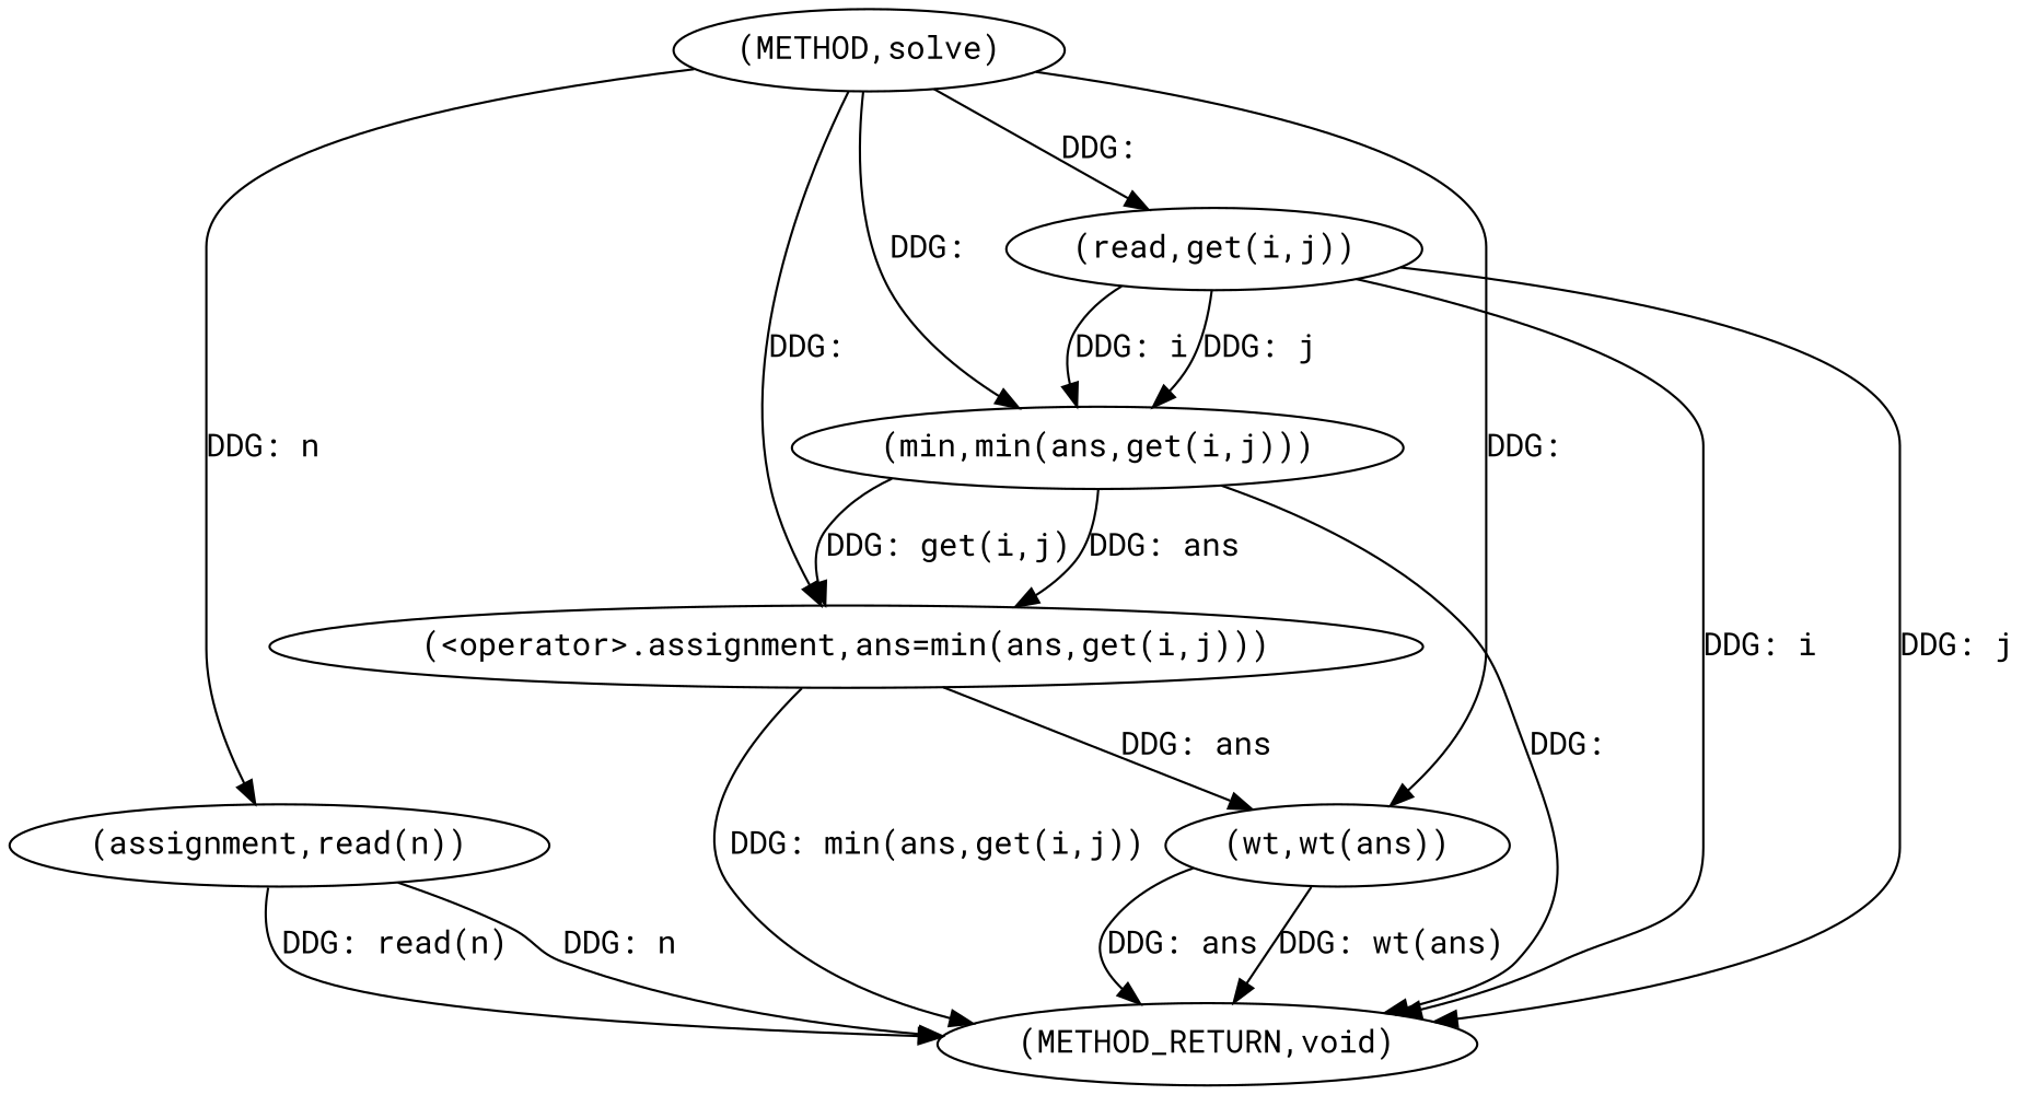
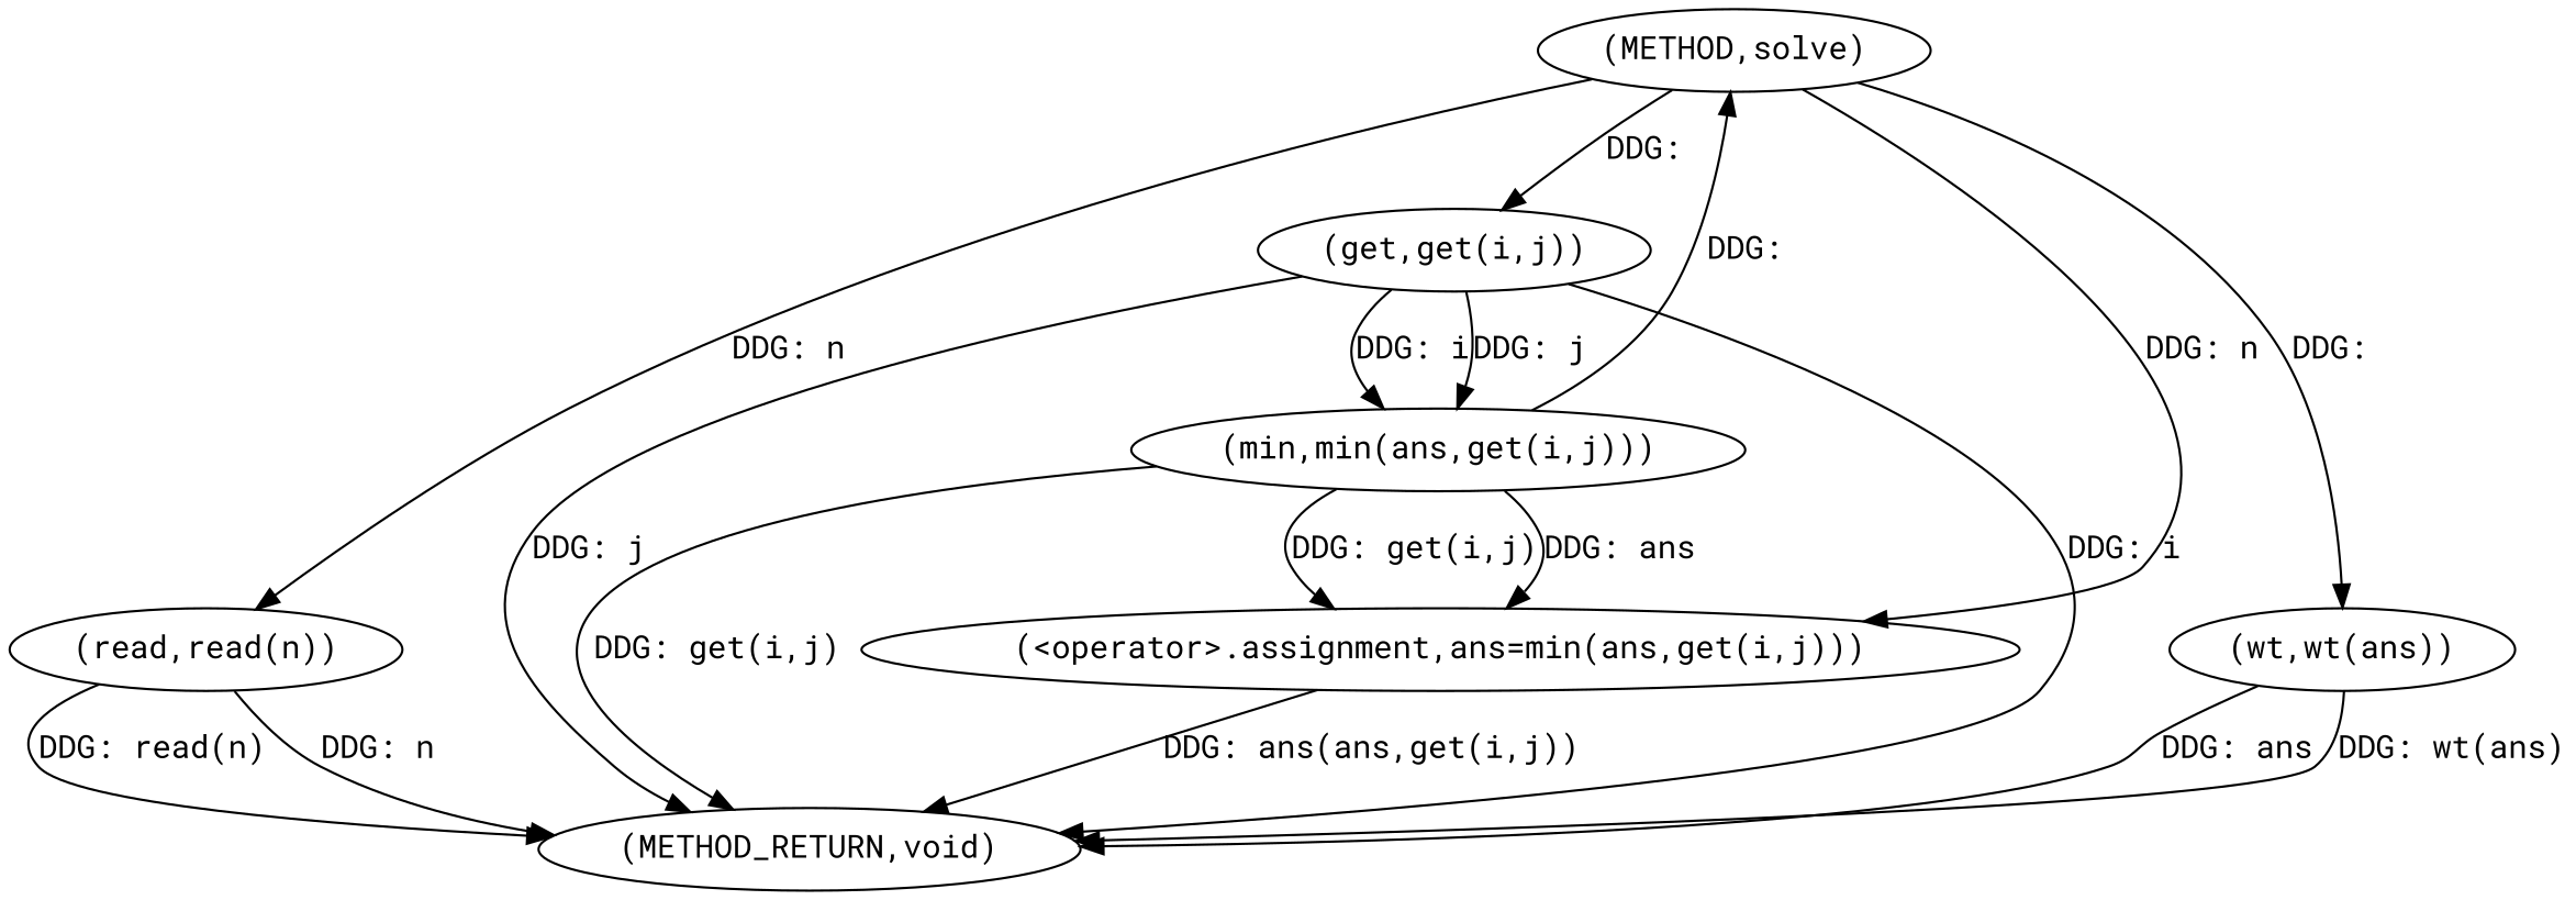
  digraph {
    fontname="Roboto Mono"
    node [fontname="Roboto Mono"]
    edge [fontname="Roboto Mono"]
    n1 [label="(METHOD,solve)"]
-   n2 [label="(assignment,read(n))"]
+   n2 [label="(read,read(n))"]
    n3 [label="(<operator>.assignment,ans=min(ans,get(i,j)))"]
    n4 [label="(wt,wt(ans))"]
    n5 [label="(min,min(ans,get(i,j)))"]
-   n6 [label="(read,get(i,j))"]
+   n6 [label="(get,get(i,j))"]
    n7 [label="(METHOD_RETURN,void)"]
    n1 -> n2 [label="DDG: n"]
-   n1 -> n3 [label="DDG: "]
+   n1 -> n3 [label="DDG: n"]
    n1 -> n4 [label="DDG: "]
-   n1 -> n5 [label="DDG: "]
+   n5 -> n1 [label="DDG: "]
    n1 -> n6 [label="DDG: "]
    n2 -> n7 [label="DDG: read(n)"]
    n2 -> n7 [label="DDG: n"]
-   n3 -> n4 [label="DDG: ans"]
-   n3 -> n7 [label="DDG: min(ans,get(i,j))"]
+   n3 -> n7 [label="DDG: ans(ans,get(i,j))"]
    n4 -> n7 [label="DDG: ans"]
    n4 -> n7 [label="DDG: wt(ans)"]
    n5 -> n3 [label="DDG: get(i,j)"]
    n5 -> n3 [label="DDG: ans"]
-   n5 -> n7 [label="DDG: "]
+   n5 -> n7 [label="DDG: get(i,j)"]
    n6 -> n5 [label="DDG: i"]
    n6 -> n5 [label="DDG: j"]
    n6 -> n7 [label="DDG: i"]
    n6 -> n7 [label="DDG: j"]
  }
